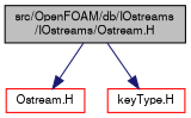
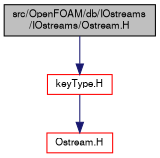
  digraph {
    node [color=red fontname=FreeSans fontsize=10 shape=record]
    edge [color=midnightblue fontname=FreeSans fontsize=10 labelfontname=FreeSans labelfontsize=10 style=solid]
    n1 [color=black fillcolor=grey75 fontcolor=black height=0.2 label="src/OpenFOAM/db/IOstreams\l/IOstreams/Ostream.H" style=filled width=0.4]
    n2 [height=0.2 label="Ostream.H" width=0.4]
    n3 [height=0.2 label="keyType.H" width=0.4]
-   n1 -> n2
+   n3 -> n2
    n1 -> n3
  }
